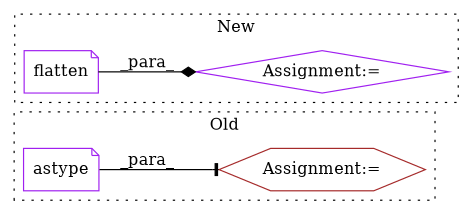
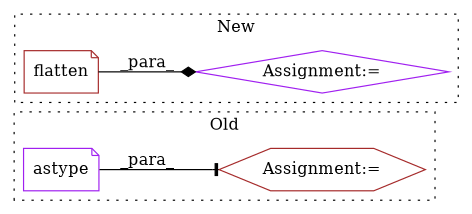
  digraph {
    rankdir=LR
    node [a=32 shape=note color=purple]
    n1 [l="7,1" label=astype s="9638,9658"]
    n2 [a=7 l=1 label="Assignment:=" s=9621 shape=hexagon color=brown]
-   n3 [l=9 label=flatten s=9000]
+   n3 [l=9 label=flatten s=9000 color=brown]
    n4 [a=7 l=2 label="Assignment:=" s=9285 shape=diamond]
    subgraph cluster_1 {
      label=Old
      style=dotted
      n1
      n2
    }
    subgraph cluster_2 {
      label=New
      style=dotted
      n3
      n4
    }
    n1 -> n2 [label=_para_ arrowhead=tee]
    n3 -> n4 [label=_para_ arrowhead=diamond]
  }
